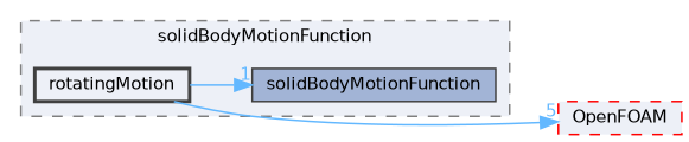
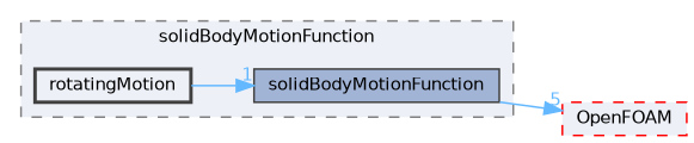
  digraph {
    compound=true
    rankdir=LR
    node [color=grey25 fillcolor="#edf0f7" fontname=Helvetica fontsize=10 shape=box]
    edge [color=steelblue1 fontcolor=steelblue1 fontname=Helvetica fontsize=10 labeldistance=1.5 labelfontname=Helvetica labelfontsize=10]
    n1 [fillcolor="#a2b4d6" height=0.2 label=solidBodyMotionFunction style=filled width=0.4]
    n2 [height=0.2 label=rotatingMotion style="filled,bold" width=0.4]
    n3 [color=red height=0.2 label=OpenFOAM style="filled,dashed" width=0.4]
    subgraph cluster_1 {
      bgcolor="#edf0f7"
      fontname=Helvetica
      fontsize=10
      label=solidBodyMotionFunction
      pencolor=grey50
      style="filled,dashed"
      n1
      n2
    }
    n2 -> n1 [headlabel=1]
-   n2 -> n3 [headlabel=5]
+   n1 -> n3 [headlabel=5]
  }
